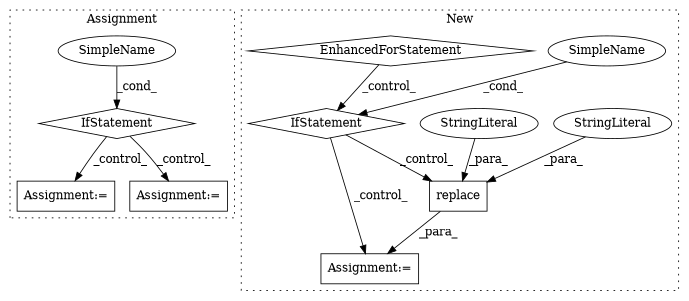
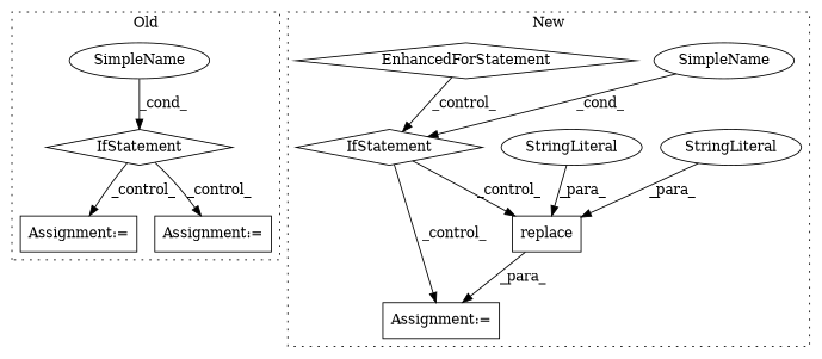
  digraph {
    node [a=7 l=1 shape=box]
    n1 [a=25 l="4,2" label=IfStatement s="5847,6005" shape=diamond]
    n2 [label="Assignment:=" s=6040]
    n3 [a=42 label=SimpleName shape=ellipse l=""]
    n4 [label="Assignment:=" s=6193]
    n5 [a=32 l="8,1" label=replace s="6009,6023"]
    n6 [a=45 l=3 label=StringLiteral s=6017 shape=ellipse]
    n7 [a=45 l=2 label=StringLiteral s=6021 shape=ellipse]
    n8 [label="Assignment:=" s=5994]
    n9 [a=42 label=SimpleName shape=ellipse l=""]
    n10 [a=25 l="4,2" label=IfStatement s="5924,5976" shape=diamond]
    n11 [a=70 l="53,2" label=EnhancedForStatement s="5607,5721" shape=diamond]
    subgraph cluster_1 {
-     label=Assignment
+     label=Old
      style=dotted
      n1
      n2
      n3
      n4
    }
    subgraph cluster_2 {
      label=New
      style=dotted
      n5
      n6
      n7
      n8
      n9
      n10
      n11
    }
    n1 -> n2 [label=_control_]
    n1 -> n4 [label=_control_]
    n3 -> n1 [label=_cond_]
    n5 -> n8 [label=_para_]
    n6 -> n5 [label=_para_]
    n7 -> n5 [label=_para_]
    n9 -> n10 [label=_cond_]
    n10 -> n5 [label=_control_]
    n10 -> n8 [label=_control_]
    n11 -> n10 [label=_control_]
  }
